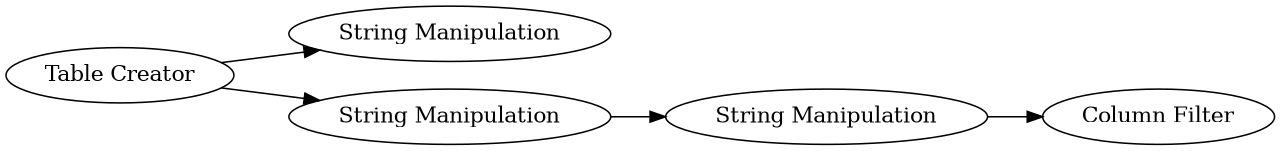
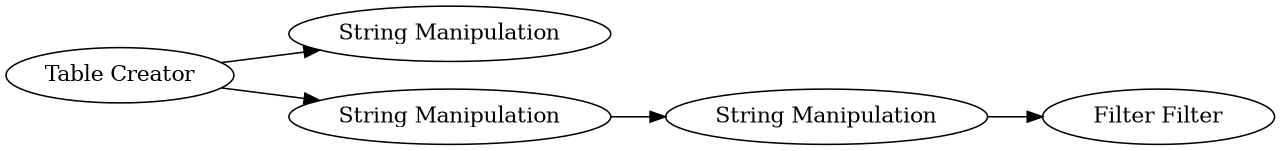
  digraph {
    rankdir=LR
    n1 [label="Table Creator"]
    n2 [label="String Manipulation"]
    n3 [label="String Manipulation"]
    n4 [label="String Manipulation"]
-   n5 [label="Column Filter"]
+   n5 [label="Filter Filter"]
    n1 -> n2
    n1 -> n3
    n3 -> n4
    n4 -> n5
  }
